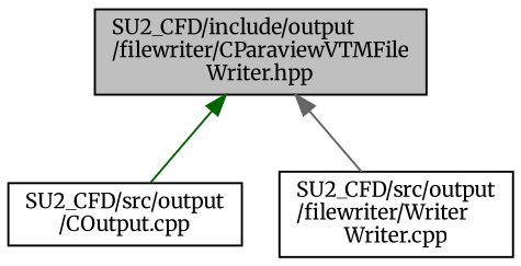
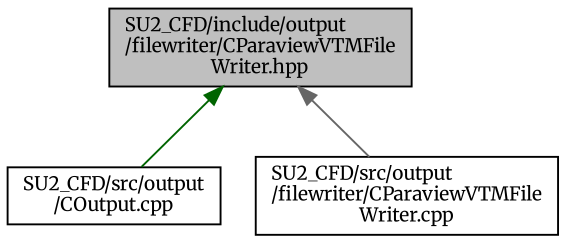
  digraph {
    fontname=Merriweather
    node [color=black fillcolor=white fontname=Merriweather fontsize=10 shape=record style=filled]
    edge [dir=back fontname=Merriweather fontsize=10 labelfontname=Helvetica labelfontsize=10 style=solid]
    n1 [fillcolor=grey75 fontcolor=black height=0.2 label="SU2_CFD/include/output\l/filewriter/CParaviewVTMFile\lWriter.hpp" width=0.4]
    n2 [height=0.2 label="SU2_CFD/src/output\l/COutput.cpp" width=0.4]
-   n3 [height=0.2 label="SU2_CFD/src/output\l/filewriter/Writer\lWriter.cpp" width=0.4]
+   n3 [height=0.2 label="SU2_CFD/src/output\l/filewriter/CParaviewVTMFile\lWriter.cpp" width=0.4]
    n1 -> n2 [color=darkgreen]
    n1 -> n3 [color=gray40]
  }
